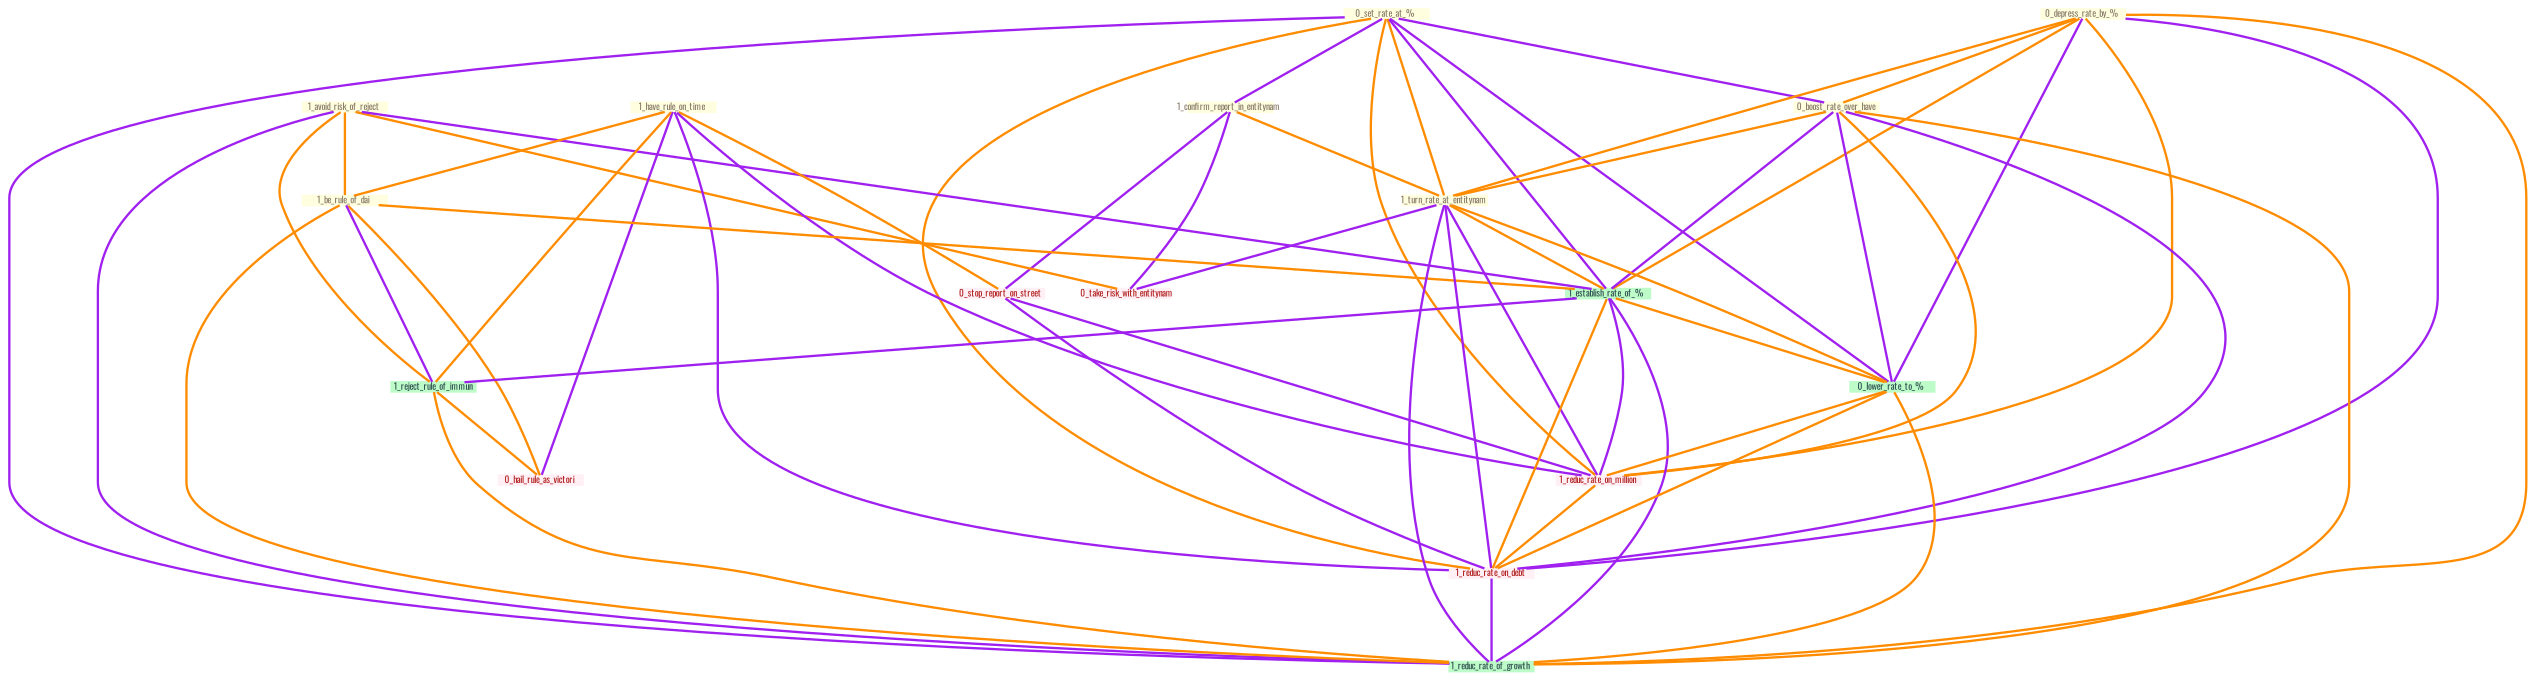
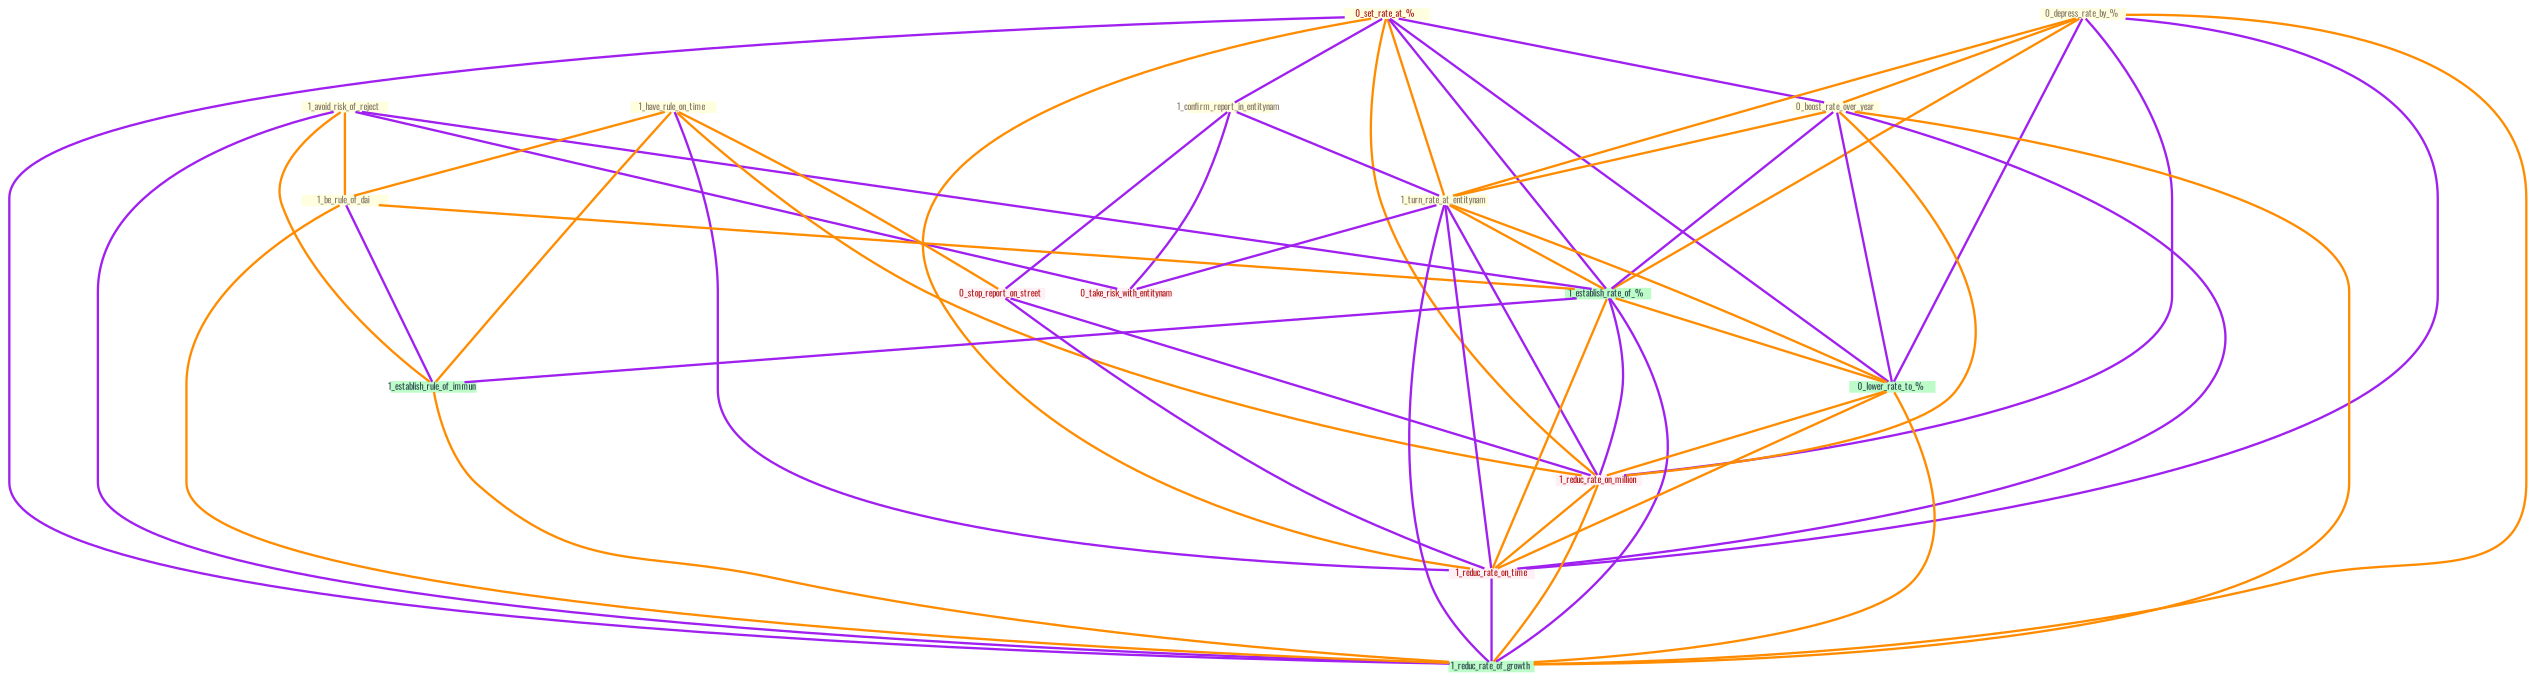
  graph {
    fontname=Oswald
    node [color="#ffffe0" fixedsize=true fontcolor="#8b7d6b" fontname=Oswald fontsize=4 shape=polygon style=filled]
    edge [color=darkorange fontname=Oswald w=1]
-   "0_set_rate_at_% " [height=.06 width=.5]
+   "0_set_rate_at_% " [fontcolor="#b22222" height=.06 width=.5]
    "0_depress_rate_by_% " [height=.06 width=.5]
-   "0_boost_rate_over_year " [height=.06 width=.5 label="0_boost_rate_over_have"]
+   "0_boost_rate_over_year " [height=.06 width=.5]
    "1_confirm_report_in_entitynam " [height=.06 width=.5]
    "1_avoid_risk_of_reject " [height=.06 width=.5]
    "1_have_rule_on_time " [height=.06 width=.5]
    "1_be_rule_of_dai " [height=.06 width=.5]
    "1_turn_rate_at_entitynam " [height=.06 width=.5]
    "0_stop_report_on_street " [color="#fff0f5" fontcolor="#b22222" height=.06 width=.5]
-   "0_hail_rule_as_victori " [color="#fff0f5" fontcolor="#b22222" height=.06 width=.5]
    "1_reduc_rate_on_million " [color="#fff0f5" fontcolor="#b22222" height=.06 width=.5]
    "0_take_risk_with_entitynam " [color="#fff0f5" fontcolor="#b22222" height=.06 width=.5]
-   "1_reduc_rate_on_debt " [color="#fff0f5" fontcolor="#b22222" height=.06 width=.5]
+   "1_reduc_rate_on_debt " [color="#fff0f5" fontcolor="#b22222" height=.06 width=.5 label="1_reduc_rate_on_time"]
    "1_establish_rate_of_% " [color="#BDFCC9" fontcolor="#2f4f4f" height=.06 width=.5]
    "0_lower_rate_to_% " [color="#BDFCC9" fontcolor="#2f4f4f" height=.06 width=.5]
    "1_reduc_rate_of_growth " [color="#BDFCC9" fontcolor="#2f4f4f" height=.06 width=.5]
-   "1_establish_rule_of_immun " [color="#BDFCC9" fontcolor="#2f4f4f" height=.06 width=.5 label="1_reject_rule_of_immun"]
+   "1_establish_rule_of_immun " [color="#BDFCC9" fontcolor="#2f4f4f" height=.06 width=.5]
    subgraph sub_1 {
      "0_set_rate_at_% "
      "0_depress_rate_by_% "
      "0_boost_rate_over_year "
      "1_confirm_report_in_entitynam "
      "1_avoid_risk_of_reject "
      "1_have_rule_on_time "
      "1_be_rule_of_dai "
      "1_turn_rate_at_entitynam "
    }
    subgraph sub_2 {
      "0_stop_report_on_street "
-     "0_hail_rule_as_victori "
      "1_reduc_rate_on_million "
      "0_take_risk_with_entitynam "
      "1_reduc_rate_on_debt "
    }
    "0_set_rate_at_% " -- "0_boost_rate_over_year " [color=purple]
    "0_set_rate_at_% " -- "1_confirm_report_in_entitynam " [color=purple w=2]
    "0_set_rate_at_% " -- "1_turn_rate_at_entitynam " [w=2]
    "0_set_rate_at_% " -- "1_reduc_rate_on_million "
    "0_set_rate_at_% " -- "1_reduc_rate_on_debt "
    "0_set_rate_at_% " -- "1_establish_rate_of_% " [color=purple w=2]
    "0_set_rate_at_% " -- "0_lower_rate_to_% " [color=purple w=2]
    "0_set_rate_at_% " -- "1_reduc_rate_of_growth " [color=purple]
    "0_depress_rate_by_% " -- "0_boost_rate_over_year "
    "0_depress_rate_by_% " -- "1_turn_rate_at_entitynam "
-   "0_depress_rate_by_% " -- "1_reduc_rate_on_million "
+   "0_depress_rate_by_% " -- "1_reduc_rate_on_million " [color=purple]
    "0_depress_rate_by_% " -- "1_reduc_rate_on_debt " [color=purple]
    "0_depress_rate_by_% " -- "1_establish_rate_of_% " [w=2]
    "0_depress_rate_by_% " -- "0_lower_rate_to_% " [color=purple w=2]
    "0_depress_rate_by_% " -- "1_reduc_rate_of_growth "
    "0_boost_rate_over_year " -- "1_turn_rate_at_entitynam "
    "0_boost_rate_over_year " -- "1_reduc_rate_on_million "
    "0_boost_rate_over_year " -- "1_reduc_rate_on_debt " [color=purple]
    "0_boost_rate_over_year " -- "1_establish_rate_of_% " [color=purple]
    "0_boost_rate_over_year " -- "0_lower_rate_to_% " [color=purple]
    "0_boost_rate_over_year " -- "1_reduc_rate_of_growth "
-   "1_confirm_report_in_entitynam " -- "1_turn_rate_at_entitynam "
+   "1_confirm_report_in_entitynam " -- "1_turn_rate_at_entitynam " [color=purple]
    "1_confirm_report_in_entitynam " -- "0_stop_report_on_street " [color=purple]
    "1_confirm_report_in_entitynam " -- "0_take_risk_with_entitynam " [color=purple]
    "1_avoid_risk_of_reject " -- "1_be_rule_of_dai "
-   "1_avoid_risk_of_reject " -- "0_take_risk_with_entitynam "
+   "1_avoid_risk_of_reject " -- "0_take_risk_with_entitynam " [color=purple]
    "1_avoid_risk_of_reject " -- "1_establish_rate_of_% " [color=purple]
    "1_avoid_risk_of_reject " -- "1_reduc_rate_of_growth " [color=purple]
    "1_avoid_risk_of_reject " -- "1_establish_rule_of_immun "
    "1_have_rule_on_time " -- "1_be_rule_of_dai "
    "1_have_rule_on_time " -- "0_stop_report_on_street "
-   "1_have_rule_on_time " -- "0_hail_rule_as_victori " [color=purple]
-   "1_have_rule_on_time " -- "1_reduc_rate_on_million " [color=purple]
+   "1_have_rule_on_time " -- "1_reduc_rate_on_million "
    "1_have_rule_on_time " -- "1_reduc_rate_on_debt " [color=purple]
    "1_have_rule_on_time " -- "1_establish_rule_of_immun "
-   "1_be_rule_of_dai " -- "0_hail_rule_as_victori "
    "1_be_rule_of_dai " -- "1_establish_rate_of_% "
    "1_be_rule_of_dai " -- "1_reduc_rate_of_growth "
    "1_be_rule_of_dai " -- "1_establish_rule_of_immun " [color=purple w=2]
    "1_turn_rate_at_entitynam " -- "1_reduc_rate_on_million " [color=purple]
    "1_turn_rate_at_entitynam " -- "0_take_risk_with_entitynam " [color=purple]
    "1_turn_rate_at_entitynam " -- "1_reduc_rate_on_debt " [color=purple]
    "1_turn_rate_at_entitynam " -- "1_establish_rate_of_% "
    "1_turn_rate_at_entitynam " -- "0_lower_rate_to_% "
    "1_turn_rate_at_entitynam " -- "1_reduc_rate_of_growth " [color=purple]
    "0_stop_report_on_street " -- "1_reduc_rate_on_million " [color=purple]
    "0_stop_report_on_street " -- "1_reduc_rate_on_debt " [color=purple]
    "1_reduc_rate_on_million " -- "1_reduc_rate_on_debt " [w=3]
+   "1_reduc_rate_on_million " -- "1_reduc_rate_of_growth " [w=2]
    "1_reduc_rate_on_debt " -- "1_reduc_rate_of_growth " [color=purple w=2]
    "1_establish_rate_of_% " -- "1_reduc_rate_on_million " [color=purple]
    "1_establish_rate_of_% " -- "1_reduc_rate_on_debt "
    "1_establish_rate_of_% " -- "0_lower_rate_to_% " [w=2]
    "1_establish_rate_of_% " -- "1_reduc_rate_of_growth " [color=purple w=2]
    "1_establish_rate_of_% " -- "1_establish_rule_of_immun " [color=purple w=2]
    "0_lower_rate_to_% " -- "1_reduc_rate_on_million "
    "0_lower_rate_to_% " -- "1_reduc_rate_on_debt "
    "0_lower_rate_to_% " -- "1_reduc_rate_of_growth "
-   "1_establish_rule_of_immun " -- "0_hail_rule_as_victori "
    "1_establish_rule_of_immun " -- "1_reduc_rate_of_growth "
  }
